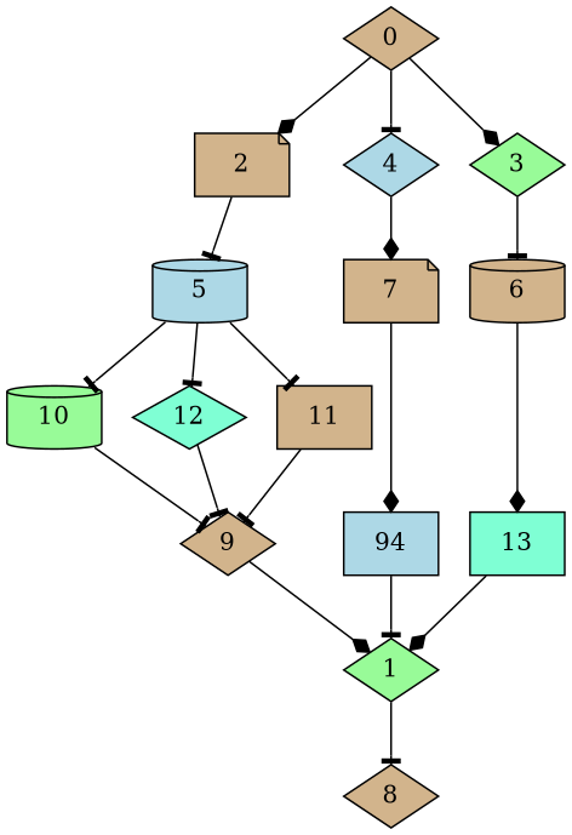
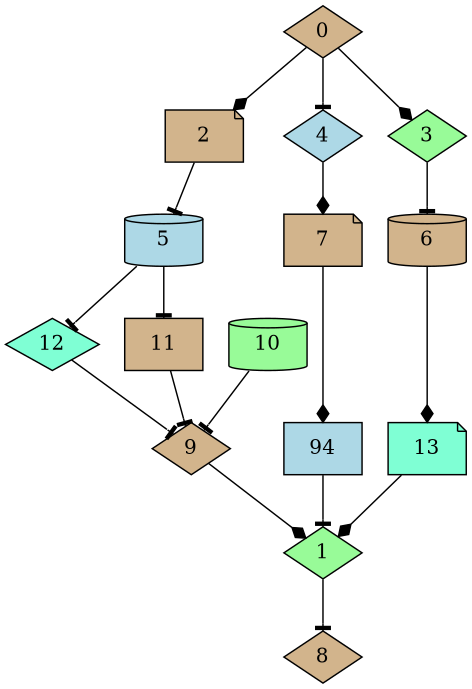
  digraph {
    "Duplicate states"=0
    GraphType=S_P
    "Max states in OPEN"=0
    Modes="120000ms; topo-ordered tasks, ; Pruning: task equivalence, fixed order ready list, ; F-value: ; Optimisation: best schedule length (SL) optimisation on equal, "
    NumberOfTasks=16
    "Pruned using list schedule length"=1
    "States removed from OPEN"=0
    TargetSystem="Homogeneous-6"
    "Time to schedule (ms)"=102
    "Total idle time"=748
    "Total schedule length"=702
    "Total sequential time"=1109
    "Total states created"=2
    node [Processor=0 "Start time"=274 Weight=89 fillcolor=tan shape=diamond style=filled]
    edge [Weight=2 arrowhead=tee]
    0 ["Finish time"=89 "Start time"=0]
    2 ["Finish time"=178 "Start time"=89 shape=note]
    4 ["Finish time"=144 Processor=1 "Start time"=94 Weight=50 fillcolor=lightblue]
    3 ["Finish time"=112 Processor=2 "Start time"=92 Weight=20 fillcolor=palegreen]
    5 ["Finish time"=267 "Start time"=178 fillcolor=lightblue shape=cylinder]
    7 ["Finish time"=233 Processor=1 "Start time"=144 shape=note]
    6 ["Finish time"=191 Processor=2 "Start time"=112 Weight=79 shape=cylinder]
    10 ["Finish time"=356 "Start time"=267 fillcolor=palegreen shape=cylinder]
    12 ["Finish time"=314 Processor=1 Weight=40 fillcolor=aquamarine]
    11 ["Finish time"=304 Processor=2 Weight=30 shape=box]
    n11 ["Finish time"=271 Processor=4 "Start time"=241 Weight=30 fillcolor=lightblue label=94 shape=box]
-   13 ["Finish time"=266 Processor=3 "Start time"=197 Weight=69 fillcolor=aquamarine shape=box]
+   13 ["Finish time"=266 Processor=3 "Start time"=197 Weight=69 fillcolor=aquamarine shape=note]
    9 ["Finish time"=445 "Start time"=356]
    1 ["Finish time"=504 "Start time"=445 Weight=59 fillcolor=palegreen]
    8 ["Finish time"=603 "Start time"=504 Weight=99]
    0 -> 2 [Weight=10 arrowhead=diamond]
    0 -> 4 [Weight=5]
    0 -> 3 [Weight=3 arrowhead=diamond]
    2 -> 5 [Weight=9]
    4 -> 7 [arrowhead=diamond]
    3 -> 6 [Weight=4]
-   5 -> 10 [Weight=8]
    5 -> 12 [Weight=7]
    5 -> 11 [Weight=7]
    7 -> n11 [Weight=8 arrowhead=diamond]
    6 -> 13 [Weight=6 arrowhead=diamond]
    10 -> 9 [Weight=6]
    12 -> 9
    11 -> 9 [Weight=8]
    n11 -> 1 [Weight=10]
    13 -> 1 [Weight=4 arrowhead=diamond]
    9 -> 1 [arrowhead=diamond]
    1 -> 8 [Weight=3]
  }
